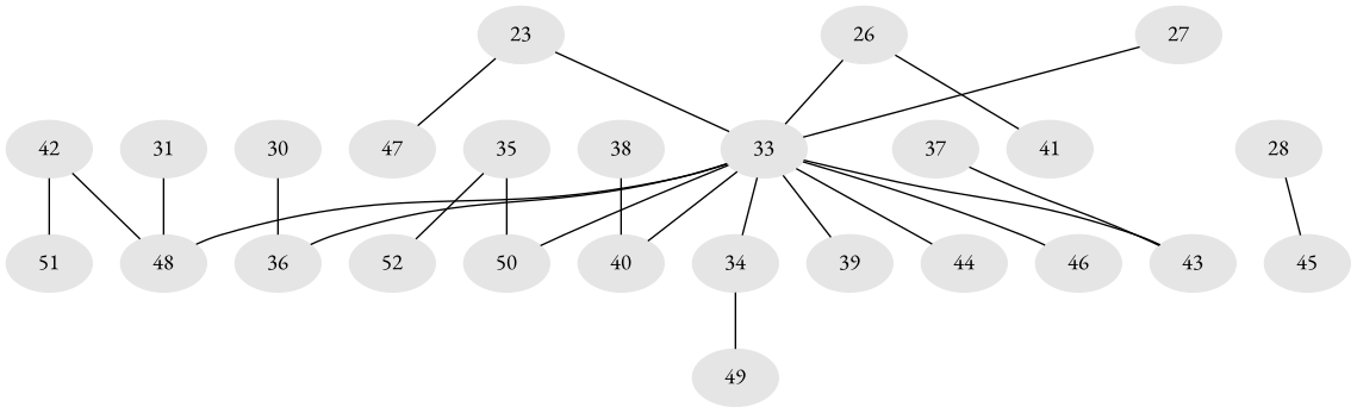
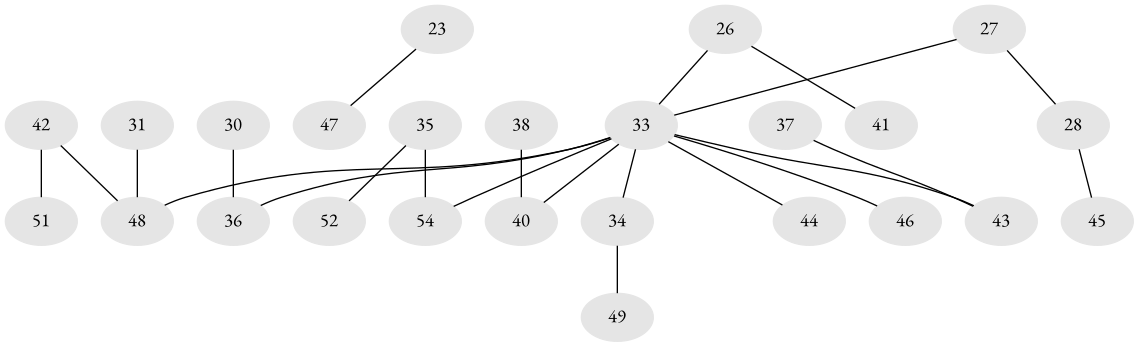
  graph {
    fontname="EB Garamond"
    node [color=gray90 fontname="EB Garamond" style=filled]
    edge [fontname="EB Garamond"]
    33 [super="+16+20"]
    36 [super="+14+17+29"]
    48 [super="+9+10+11+19"]
    34
-   39
    40 [super="+32"]
    43 [super="+24"]
    44
    46
-   50 [super="+22"]
+   50 [super="+22" label=54]
    n11 [label=23]
    47
    26
    41
    27
    28
    45
    30
    31
    49
    35
    52
    37
    38
    42
    51
    33 -- 36
    33 -- 48
    33 -- 34
-   33 -- 39
    33 -- 40
    33 -- 43
    33 -- 44
    33 -- 46
    33 -- 50
    34 -- 49
-   n11 -- 33
    n11 -- 47
    26 -- 33
    26 -- 41
    27 -- 33
+   27 -- 28
    28 -- 45
    30 -- 36
    31 -- 48
    35 -- 50
    35 -- 52
    37 -- 43
    38 -- 40
    42 -- 48
    42 -- 51
  }
